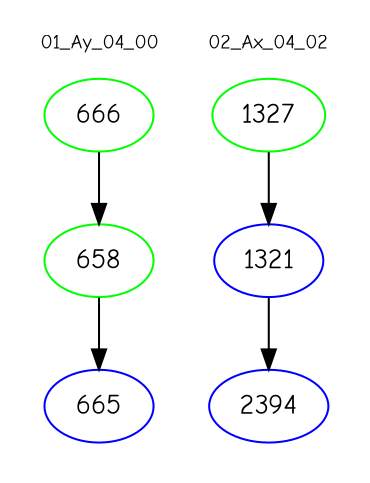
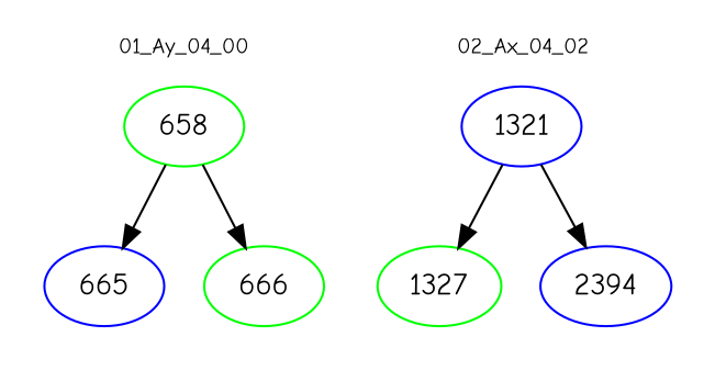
  digraph {
    fontname="Comic Neue"
    node [color=green fontname="Comic Neue"]
    edge [color=black fontname="Comic Neue"]
    n1 [label=658]
    n2 [color=blue label=665]
    n3 [label=666]
    n4 [color=blue label=1321]
    n5 [label=1327]
    n6 [color=blue label=2394]
    subgraph cluster_1 {
      color=white
      fontsize=10
      label="01_Ay_04_00"
      n1
      n2
      n3
    }
    subgraph cluster_2 {
      color=white
      fontsize=10
      label="02_Ax_04_02"
      n4
      n5
      n6
    }
    n1 -> n2
-   n3 -> n1
-   n5 -> n4
+   n1 -> n3
+   n4 -> n5
    n4 -> n6
  }
